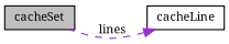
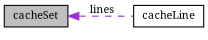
  digraph {
    rankdir=LR
    fontname="Noto Serif"
    node [color=black fontname="Noto Serif" fontsize=10 shape=record style=filled]
    n1 [fillcolor=grey75 fontcolor=black height=0.2 label=cacheSet width=0.4]
    n2 [fillcolor=white height=0.2 label=cacheLine width=0.4]
-   n2 -> n1 [color=darkorchid3 dir=back fontname="Noto Serif" fontsize=10 label=" lines" labelfontname=Helvetica labelfontsize=10 style=dashed]
+   n1 -> n2 [color=darkorchid3 dir=back fontname="Noto Serif" fontsize=10 label=" lines" labelfontname=Helvetica labelfontsize=10 style=dashed]
  }
